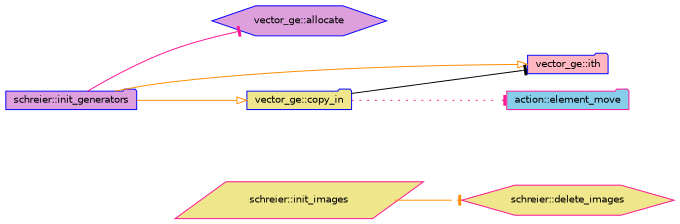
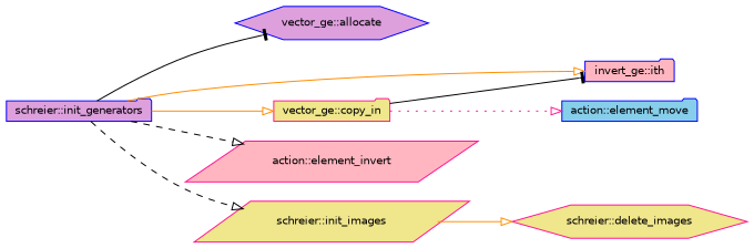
  digraph {
    rankdir=LR
    node [color=deeppink fillcolor=khaki fontname=Helvetica fontsize=10 shape=folder style=filled]
    edge [arrowhead=onormal color=darkorange fontname=Helvetica fontsize=10 labelfontname=Helvetica labelfontsize=10 style=solid]
    n1 [color=blue fillcolor=plum fontcolor=black height=0.2 label="schreier::init_generators" width=0.4]
    n2 [color=blue fillcolor=plum height=0.2 label="vector_ge::allocate" shape=hexagon width=0.4]
-   n3 [color=blue height=0.2 label="vector_ge::copy_in" width=0.4]
-   n4 [color=blue fillcolor=lightpink height=0.2 label="vector_ge::ith" width=0.4]
+   n3 [height=0.2 label="vector_ge::copy_in" width=0.4]
+   n4 [color=blue fillcolor=lightpink height=0.2 label="invert_ge::ith" width=0.4]
+   n5 [fillcolor=lightpink height=0.2 label="action::element_invert" shape=parallelogram width=0.4]
    n6 [height=0.2 label="schreier::init_images" shape=parallelogram width=0.4]
-   n7 [fillcolor=skyblue height=0.2 label="action::element_move" width=0.4]
+   n7 [color=blue fillcolor=skyblue height=0.2 label="action::element_move" width=0.4]
    n8 [height=0.2 label="schreier::delete_images" shape=hexagon width=0.4]
-   n1 -> n2 [arrowhead=tee color=deeppink]
+   n1 -> n2 [arrowhead=tee color=black]
    n1 -> n3
    n1 -> n4
+   n1 -> n5 [color=black style=dashed]
+   n1 -> n6 [color=black style=dashed]
    n3 -> n4 [arrowhead=tee color=black]
-   n3 -> n7 [arrowhead=tee color=deeppink style=dotted]
-   n6 -> n8 [arrowhead=tee]
+   n3 -> n7 [color=deeppink style=dotted]
+   n6 -> n8
  }
